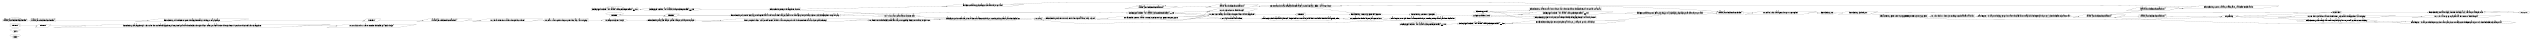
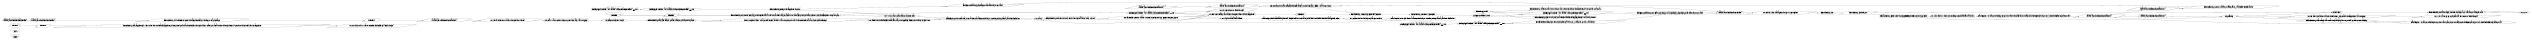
  digraph {
    rankdir=LR
    node [shape=parallelogram]
    edge [arrowhead=normal]
    n1 [label=START shape=cylinder]
    n2 [label=input shape=cylinder]
    n3 [label="Electrochemistry: That page-three girl... she must be *the* most beautiful page-three girl ever printed. And look at those freckles! The origin of disco... makes you wanna dive into the boogie, doesn't it? Get closer to disco itself with Miss Page-Three."]
    n4 [label="You: No. This is not how I want to remember the freckled girl. [Finish thought.]"]
    n5 [label="Kim Kitsuragi: The usually unflappable lieutenant takes a surprised step back. \"Officer... what are you doing?\"" shape=ellipse]
    n6 [label="Electrochemistry: I DIDN'T SAY PARTY THIS SECOND!" shape=cylinder]
    n7 [label="Electrochemistry: COME ON! I SAID PARTY!" shape=folder]
    n8 [label="You: Why do I travel all of a sudden?" shape=cylinder]
    n9 [label="Inland Empire: The furnace has long been cold, despite itself. You're too sad to jerk off. This is not the first time this has happened, either." shape=cylinder]
-   n10 [label="You: Because she's the kind of pretty that gets me down." shape=ellipse]
+   n10 [label="You: Because she's how kind of pretty that gets me down." shape=ellipse]
    n11 [label="Inland Empire: You're right. There's an absence inside of you, something missing that may have been freckled too." shape=folder]
    n12 [label="You: (Party.)" shape=folder]
    n13 [label="Electrochemistry: Then it is truly over. You are beyond the help of the page-three girl. You are truly doomed." shape=cylinder]
    n14 [label="Rhetoric: L'origine du disco! Such a powerful conceit, and this is what we're going to do with it? The commitment of an act of gross public indecency?"]
    n15 [label="You: There's more to the freckled woman than what you're suggesting. There's more to disco, too. And to me." shape=cylinder]
    n16 [label="Inland Empire: And more than that: you're sad. There's an absence inside of you, something missing that may have been freckled too." shape=ellipse]
    n17 [label="IsKimHere()" shape=ellipse]
    n18 [label="IsKimHere()"]
    n19 [label="Electrochemistry: Oh, come on. Don't say you've forgotten *that* as well. You can *feel* what you wanna do. You wanna party, don't you? Party right now with Miss Page-Three. *Unzip* and party." shape=cylinder]
    n20 [label="You: ... I don't want to masturbate on the street, okay?" shape=ellipse]
    n21 [label="!(CheckEquipped(\"neck_tie\")  and  Variable[\"whirling.necktie_personified\"] == true)" shape=cylinder]
    n22 [label="!(IsKimHere())"]
    n23 [label="!(Variable[\"jam.orb_elchem_disco_inland_soul\"])"]
    n24 [label="You: Should I invite Kim to travel to the origin disco with me?"]
    n25 [label="Hand/Eye Coordination: A pilgrimage you can make with just your hand."]
    n26 [label="!(Variable[\"jam.orb_elchem_disco_rhet_fire\"])" shape=folder]
    n27 [label="You: Hold on, is this what happens when you two get together?"]
    n28 [label="You: But Kim..." shape=cylinder]
    n29 [label="Electrochemistry: Look at her thighs, *between* her thighs, and... what are you waiting for, man?!" shape=cylinder]
    n30 [label="You: Go on..." shape=ellipse]
    n31 [label="You: Yeah... I want to get into the groovy. Let's disco, baby. (Start unzipping.)" shape=folder]
    n32 [label="You: Hang on. Right now? Unzip?" shape=ellipse]
    n33 [label="Electrochemistry: Party later. Party in *private*. Like you would if you ever prayed." shape=cylinder]
    n34 [label="Electrochemistry: Absolutely not."]
    n35 [label="Electrochemistry: PARTY WITH MISS PAGE-THREE ALL THE WAY TO DISCO ZERO!" shape=folder]
    n36 [label="You: I don't think so... there's just something uncomfortable about all of this." shape=folder]
    n37 [label="Such/Eye Coordination: Sure is!" shape=cylinder]
    n38 [label="!(CheckEquipped(\"neck_tie\")  and  Variable[\"whirling.necktie_personified\"] == true)"]
    n39 [label="Hand/Eye Coordination: C'mon! Beauty is inviting you on a pilgrimage. A pilgrimage you can make with just your hand." shape=ellipse]
    n40 [label="Electrochemistry: Fuck. Fuuuuuuuuuck! But it's the origin of all disco, buddy! Why not?" shape=folder]
    n41 [label="Horrific Necktie: Come ON, *bratan*! YOU'RE SO CLOSE TO DISCO! TAKE IT OUT AND JACK IT!"]
    n42 [label="Variable[\"jam.orb_elchem_disco_inland_soul\"]"]
    n43 [label="Variable[\"jam.orb_elchem_disco_inland_soul\"]"]
    n44 [label="You: Oh, right. Of course... [Finish thought.]"]
    n45 [label="Inland Empire: ... is what you're thinking. But you don't want to disco like this. Not really. Not in the deepest part of your soul, where the freckles only make you sad." shape=cylinder]
    n46 [label="Variable[\"jam.orb_elchem_disco_inland_soul\"]"]
    n47 [label=unzip_that_hip]
    n48 [label="Electrochemistry: That's exactly what I mean. Unzip and party down on yourself, my man. No one's watching." shape=ellipse]
    n49 [label="You: Yes! This is just like how it'll be in the End Times -- only me and Miss Page-Three. (Start unzipping.)"]
    n50 [label="Inland Empire: ... is what you're thinking. But you don't want to party down. Not really. Not in the deepest part of your soul, where the freckles only make you sad." shape=ellipse]
    n51 [label="You: \"I, uh... had to zip *up* my fly. That's all. Let's move on.\" [Finish thought.]"]
    n52 [label="Electrochemistry: Whatever, coward. Don't ride your way to the origin of disco. The page-three girl is too good for you anyway." shape=folder]
    n53 [label="Electrochemistry: Yes!" shape=ellipse]
    n54 [label="IsKimHere()" shape=ellipse]
    n55 [label="IsKimHere()"]
    n56 [label="!(IsKimHere())" shape=folder]
    n57 [label="You: Hm... How *exactly* can I travel to the origin of disco with Miss Page-Three?" shape=cylinder]
    n58 [label="Variable[\"jam.orb_elchem_disco_inland_soul\"]"]
    n59 [label="!(Variable[\"jam.orb_elchem_disco_inland_soul\"])" shape=folder]
    n60 [label="Electrochemistry: Except Miss Page-Three, of course." shape=folder]
    n61 [label="CheckEquipped(\"neck_tie\")  and  Variable[\"whirling.necktie_personified\"] == true" shape=folder]
    n62 [label="CheckEquipped(\"neck_tie\")  and  Variable[\"whirling.necktie_personified\"] == true" shape=ellipse]
    n63 [label="CheckEquipped(\"neck_tie\")  and  Variable[\"whirling.necktie_personified\"] == true" shape=cylinder]
    n64 [label="CheckEquipped(\"neck_tie\")  and  Variable[\"whirling.necktie_personified\"] == true" shape=cylinder]
    n65 [label="Horrific Necktie: Fucking right. Let me just tighten up a bit for you -- is that good, you sick, wild fuck boy?"]
    n66 [label="Variable[\"jam.orb_elchem_disco_rhet_fire\"]" shape=cylinder]
    n67 [label="Variable[\"jam.orb_elchem_disco_rhet_fire\"]" shape=folder]
    n68 [label="Electrochemistry: It'd be indecent to ignore Miss Page-Three. Beauty is inviting you on a pilgrimage!"]
    n69 [label=elchemming_yourself shape=ellipse]
    n70 [label="Electrochemistry: Come on, what are you talking about -- sad freckles? Freckles are fun!"]
    n1 -> n1 [arrowhead=vee]
    n2 -> n2
    n3 -> n4
    n5 -> n6
    n6 -> n7
    n7 -> n37 [arrowhead=onormal]
    n8 -> n9 [arrowhead=onormal]
    n9 -> n10 [arrowhead=vee]
    n10 -> n11
    n11 -> n12
    n12 -> n40 [arrowhead=vee]
    n14 -> n15
    n15 -> n16
    n16 -> n12
    n17 -> n17
    n17 -> n18 [arrowhead=vee]
    n18 -> n19 [arrowhead=onormal]
    n19 -> n20 [arrowhead=onormal]
    n19 -> n21 [arrowhead=vee]
    n20 -> n16
    n21 -> n8 [arrowhead=vee]
    n21 -> n44
    n21 -> n57 [arrowhead=onormal]
    n22 -> n23 [arrowhead=vee]
    n23 -> n24
    n24 -> n31
    n25 -> n26
    n26 -> n27
    n27 -> n53
    n28 -> n29 [arrowhead=vee]
    n29 -> n30 [arrowhead=onormal]
    n30 -> n29
    n31 -> n32
    n32 -> n33 [arrowhead=vee]
    n33 -> n14 [arrowhead=vee]
    n34 -> n28
    n34 -> n35
    n35 -> n36
    n36 -> n45 [arrowhead=vee]
    n37 -> n13
    n37 -> n38 [arrowhead=vee]
    n38 -> n39 [arrowhead=onormal]
    n39 -> n26
    n40 -> n41 [arrowhead=onormal]
    n41 -> n8 [arrowhead=onormal]
    n41 -> n44
    n41 -> n57
    n42 -> n42
    n42 -> n43 [arrowhead=vee]
    n43 -> n5
    n45 -> n46
    n46 -> n58
    n46 -> n59 [arrowhead=onormal]
    n47 -> n28
    n47 -> n35 [arrowhead=onormal]
    n47 -> n48 [arrowhead=vee]
    n47 -> n49 [arrowhead=onormal]
    n48 -> n50 [arrowhead=onormal]
    n49 -> n51 [arrowhead=vee]
    n50 -> n46 [arrowhead=vee]
    n53 -> n34 [arrowhead=onormal]
    n54 -> n54 [arrowhead=onormal]
    n54 -> n55
    n55 -> n3 [arrowhead=onormal]
    n56 -> n6 [arrowhead=vee]
    n57 -> n56 [arrowhead=vee]
    n58 -> n70 [arrowhead=vee]
    n59 -> n47
    n60 -> n20
    n60 -> n25 [arrowhead=vee]
    n61 -> n61 [arrowhead=onormal]
    n61 -> n62
    n62 -> n60 [arrowhead=onormal]
    n63 -> n63 [arrowhead=onormal]
    n63 -> n64
    n64 -> n65 [arrowhead=vee]
    n65 -> n39 [arrowhead=vee]
    n66 -> n66
    n66 -> n67 [arrowhead=onormal]
    n67 -> n68 [arrowhead=vee]
    n68 -> n22 [arrowhead=vee]
    n69 -> n13 [arrowhead=vee]
    n69 -> n38 [arrowhead=onormal]
    n69 -> n52 [arrowhead=vee]
    n70 -> n5
  }
